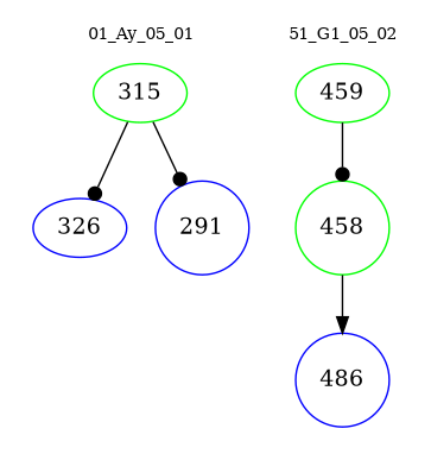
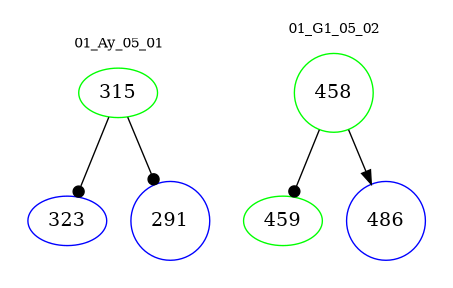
  digraph {
    node [color=green shape=ellipse]
    edge [arrowhead=dot color=black]
    n1 [label=315]
-   n2 [color=blue label=326]
+   n2 [color=blue label=323]
    n3 [color=blue label=291 shape=circle]
    n4 [label=459]
    n5 [label=458 shape=circle]
    n6 [color=blue label=486 shape=circle]
    subgraph cluster_1 {
      color=white
      fontsize=10
      label="01_Ay_05_01"
      n1
      n2
      n3
    }
    subgraph cluster_2 {
      color=white
      fontsize=10
-     label="51_G1_05_02"
+     label="01_G1_05_02"
      n4
      n5
      n6
    }
    n1 -> n2
    n1 -> n3
-   n4 -> n5
+   n5 -> n4
    n5 -> n6 [arrowhead=normal]
  }
